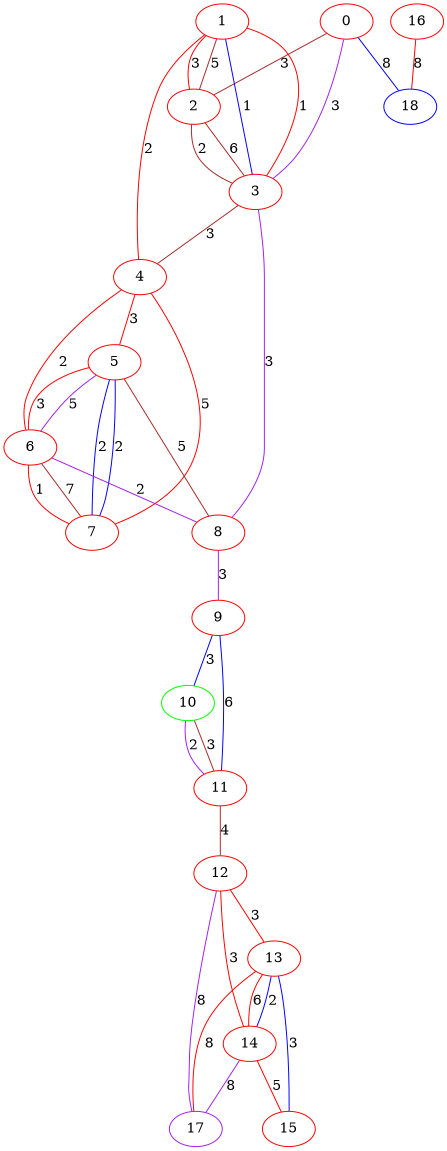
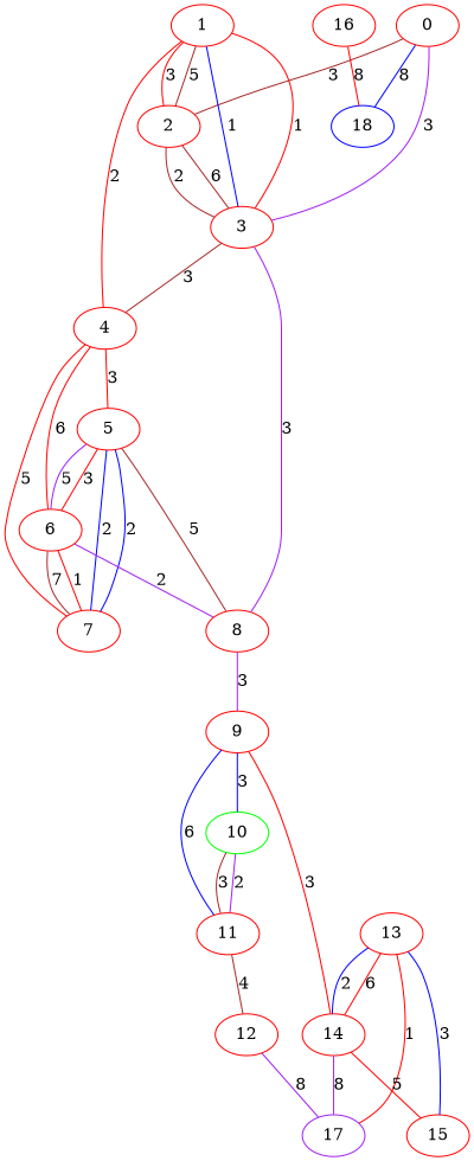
  graph {
    node [color=red weight=1]
    edge [color=red]
    0
    2
    3
    18 [color=blue weight=3]
    1
    4
    8
    5
    6
    7
    9
    10 [color=green weight=2]
    11
    12
    13
    14
    17 [color=purple weight=4]
    15
    16
    0 -- 2 [color=brown label=3]
    0 -- 3 [color=purple label=3]
    0 -- 18 [color=blue label=8]
    2 -- 3 [color=brown label=2]
    2 -- 3 [color=brown label=6]
    3 -- 4 [color=brown label=3]
    3 -- 8 [color=purple label=3]
    1 -- 2 [label=3]
    1 -- 2 [color=brown label=5]
    1 -- 3 [color=blue label=1]
    1 -- 3 [label=1]
    1 -- 4 [label=2]
    4 -- 5 [label=3]
-   4 -- 6 [label=2]
+   4 -- 6 [label=6]
    4 -- 7 [label=5]
    8 -- 9 [color=purple label=3]
    5 -- 8 [color=brown label=5]
    5 -- 6 [label=3]
    5 -- 6 [color=purple label=5]
    5 -- 7 [color=blue label=2]
    5 -- 7 [color=blue label=2]
    6 -- 8 [color=purple label=2]
    6 -- 7 [label=1]
    6 -- 7 [color=brown label=7]
    9 -- 10 [color=blue label=3]
    9 -- 11 [color=blue label=6]
    10 -- 11 [color=purple label=2]
    10 -- 11 [color=brown label=3]
    11 -- 12 [color=brown label=4]
-   12 -- 13 [label=3]
-   12 -- 14 [label=3]
+   9 -- 14 [label=3]
    12 -- 17 [color=purple label=8]
    13 -- 14 [color=blue label=2]
    13 -- 14 [label=6]
-   13 -- 17 [label=8]
+   13 -- 17 [label=1]
    13 -- 15 [color=blue label=3]
    14 -- 17 [color=purple label=8]
    14 -- 15 [label=5]
    16 -- 18 [label=8]
  }
